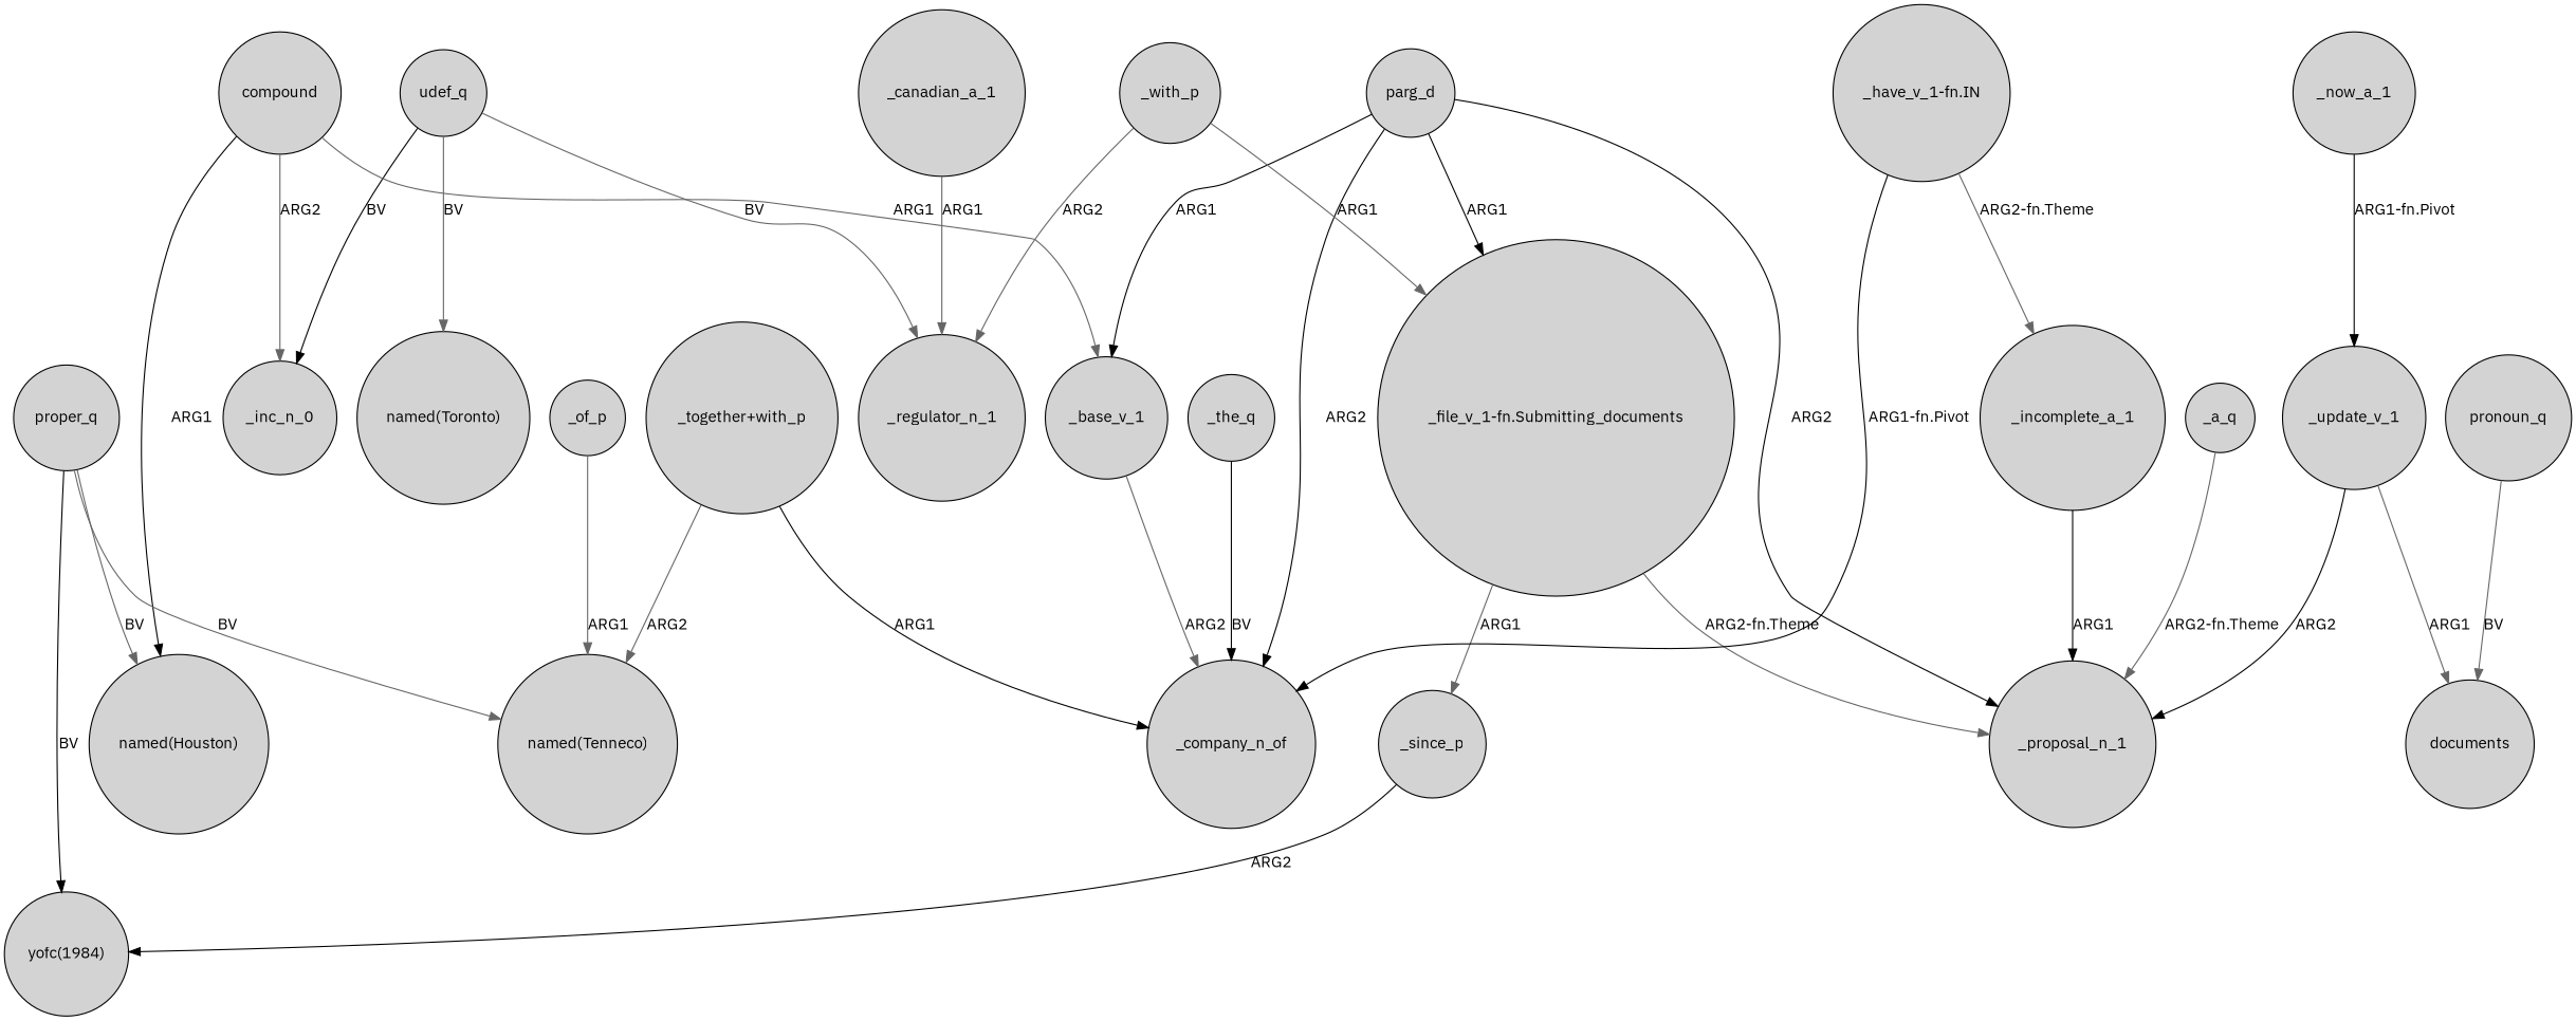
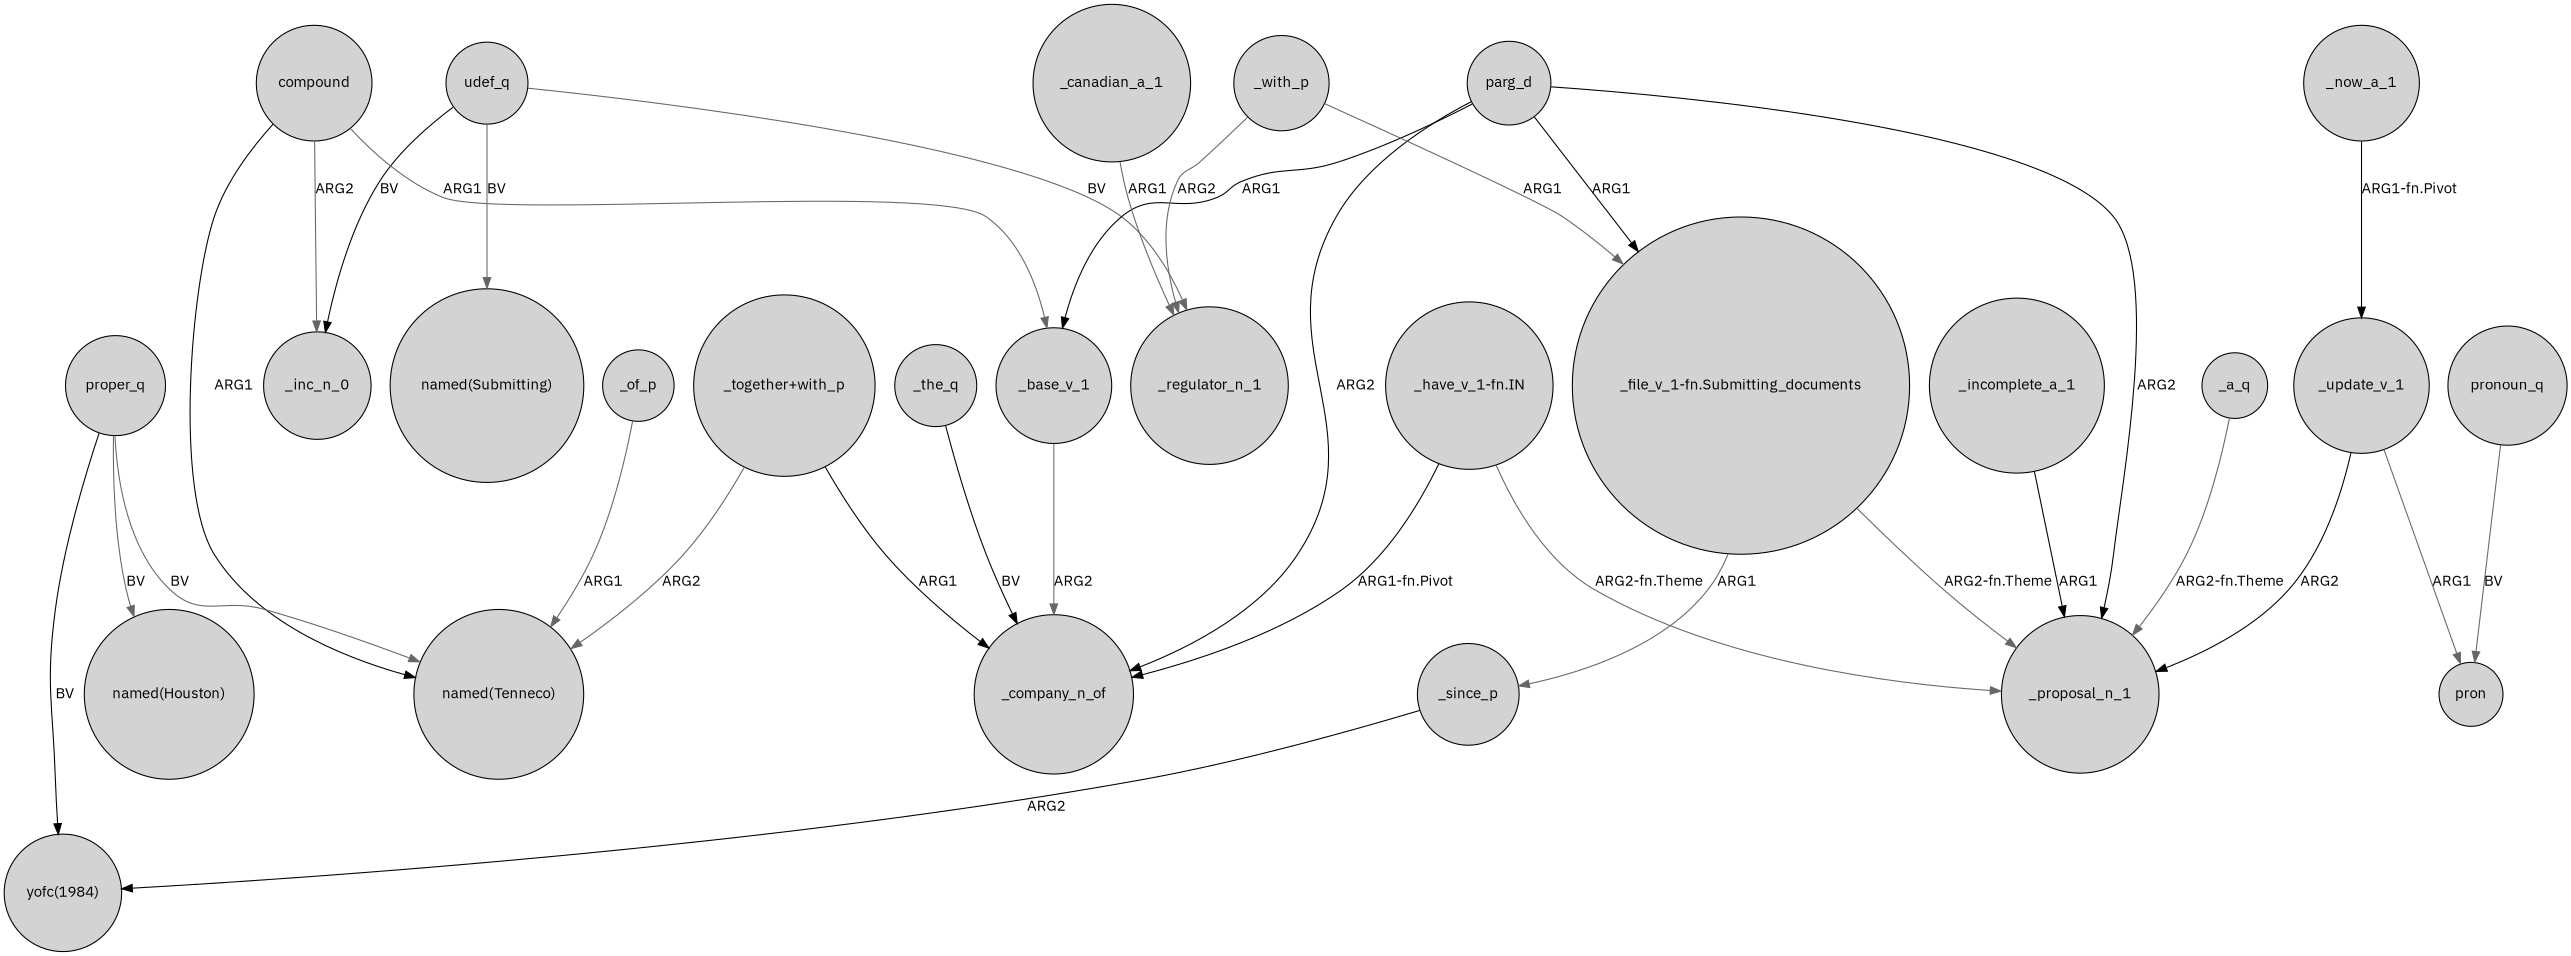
  digraph {
    fontname="IBM Plex Sans"
    node [fontname="IBM Plex Sans" shape=circle style=filled]
    edge [color=gray40 fontname="IBM Plex Sans"]
    _update_v_1
    _proposal_n_1
-   pron [label=documents]
+   pron
    n4 [label=_inc_n_0]
    udef_q
-   "named(Toronto)"
+   "named(Toronto)" [label="named(Submitting)"]
    _regulator_n_1
    _base_v_1
    _company_n_of
    _now_a_1
    _since_p
    "yofc(1984)"
    "_file_v_1-fn.Submitting_documents"
    compound
    "named(Tenneco)"
    _of_p
    parg_d
    _with_p
    proper_q
    "named(Houston)"
    _the_q
    _incomplete_a_1
    pronoun_q
    "_together+with_p"
    _canadian_a_1
    "_have_v_1-fn.IN"
    _a_q
    _update_v_1 -> _proposal_n_1 [color=black label=ARG2]
    _update_v_1 -> pron [label=ARG1]
    udef_q -> n4 [color=black label=BV]
    udef_q -> "named(Toronto)" [label=BV]
    udef_q -> _regulator_n_1 [label=BV]
    _base_v_1 -> _company_n_of [label=ARG2]
    _now_a_1 -> _update_v_1 [color=black label="ARG1-fn.Pivot"]
    _since_p -> "yofc(1984)" [color=black label=ARG2]
    "_file_v_1-fn.Submitting_documents" -> _proposal_n_1 [label="ARG2-fn.Theme"]
    "_file_v_1-fn.Submitting_documents" -> _since_p [label=ARG1]
    compound -> n4 [label=ARG2]
    compound -> _base_v_1 [label=ARG1]
-   compound -> "named(Houston)" [color=black label=ARG1]
+   compound -> "named(Tenneco)" [color=black label=ARG1]
    _of_p -> "named(Tenneco)" [label=ARG1]
    parg_d -> _proposal_n_1 [color=black label=ARG2]
    parg_d -> _base_v_1 [color=black label=ARG1]
    parg_d -> _company_n_of [color=black label=ARG2]
    parg_d -> "_file_v_1-fn.Submitting_documents" [color=black label=ARG1]
    _with_p -> _regulator_n_1 [label=ARG2]
    _with_p -> "_file_v_1-fn.Submitting_documents" [label=ARG1]
    proper_q -> "yofc(1984)" [color=black label=BV]
    proper_q -> "named(Tenneco)" [label=BV]
    proper_q -> "named(Houston)" [label=BV]
    _the_q -> _company_n_of [color=black label=BV]
    _incomplete_a_1 -> _proposal_n_1 [color=black label=ARG1]
    pronoun_q -> pron [label=BV]
    "_together+with_p" -> _company_n_of [color=black label=ARG1]
    "_together+with_p" -> "named(Tenneco)" [label=ARG2]
    _canadian_a_1 -> _regulator_n_1 [label=ARG1]
-   "_have_v_1-fn.IN" -> _incomplete_a_1 [label="ARG2-fn.Theme"]
+   "_have_v_1-fn.IN" -> _proposal_n_1 [label="ARG2-fn.Theme"]
    "_have_v_1-fn.IN" -> _company_n_of [color=black label="ARG1-fn.Pivot"]
    _a_q -> _proposal_n_1 [label="ARG2-fn.Theme"]
  }
